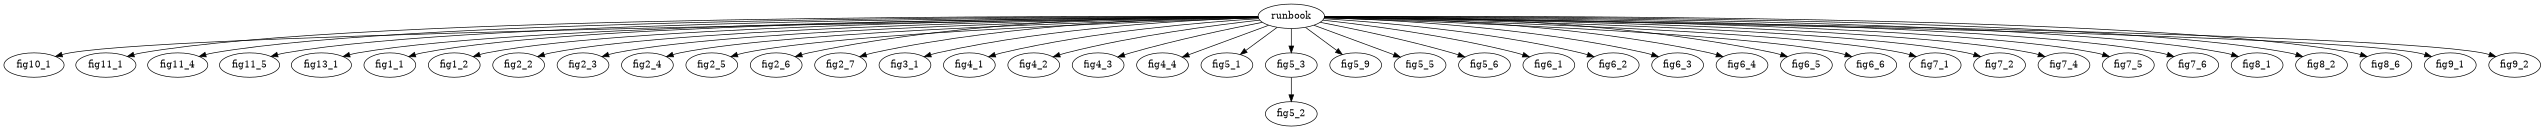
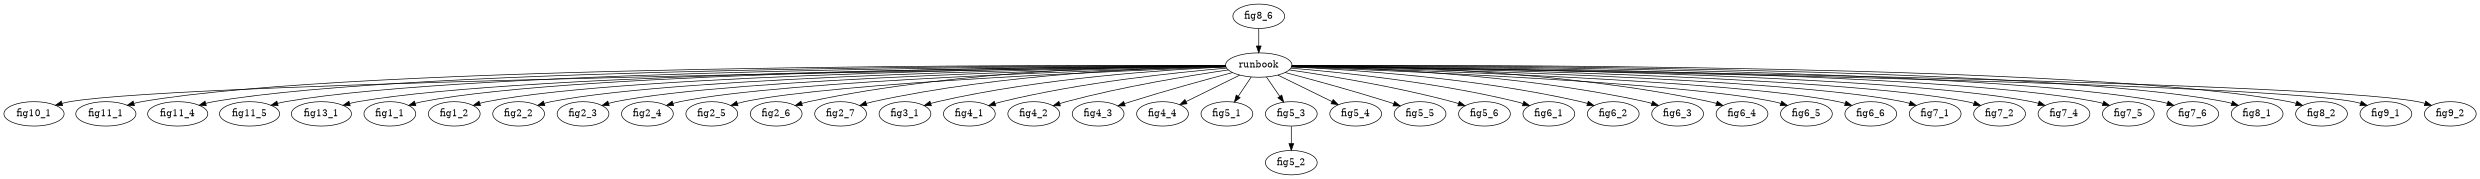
  digraph {
    runbook
    fig10_1
    fig11_1
    fig11_4
    fig11_5
    fig13_1
    fig1_1
    fig1_2
    fig2_2
    fig2_3
    fig2_4
    fig2_5
    fig2_6
    fig2_7
    fig3_1
    fig4_1
    fig4_2
    fig4_3
    fig4_4
    fig5_1
    fig5_3
-   fig5_4 [label=fig5_9]
+   fig5_4
    fig5_5
    fig5_6
    fig6_1
    fig6_2
    fig6_3
    fig6_4
    fig6_5
    fig6_6
    fig7_1
    fig7_2
    fig7_4
    fig7_5
    fig7_6
    fig8_1
    fig8_2
    n38 [label=fig8_6]
    fig9_1
    fig9_2
    fig5_2
    runbook -> fig10_1
    runbook -> fig11_1
    runbook -> fig11_4
    runbook -> fig11_5
    runbook -> fig13_1
    runbook -> fig1_1
    runbook -> fig1_2
    runbook -> fig2_2
    runbook -> fig2_3
    runbook -> fig2_4
    runbook -> fig2_5
    runbook -> fig2_6
    runbook -> fig2_7
    runbook -> fig3_1
    runbook -> fig4_1
    runbook -> fig4_2
    runbook -> fig4_3
    runbook -> fig4_4
    runbook -> fig5_1
    runbook -> fig5_3
    runbook -> fig5_4
    runbook -> fig5_5
    runbook -> fig5_6
    runbook -> fig6_1
    runbook -> fig6_2
    runbook -> fig6_3
    runbook -> fig6_4
    runbook -> fig6_5
    runbook -> fig6_6
    runbook -> fig7_1
    runbook -> fig7_2
    runbook -> fig7_4
    runbook -> fig7_5
    runbook -> fig7_6
    runbook -> fig8_1
    runbook -> fig8_2
-   runbook -> n38
+   n38 -> runbook
    runbook -> fig9_1
    runbook -> fig9_2
    fig5_3 -> fig5_2
  }
